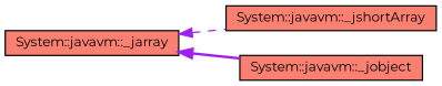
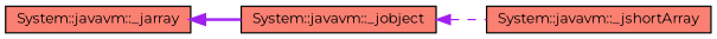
  digraph {
    fontname=Montserrat
    rankdir=LR
    node [color=black fillcolor=salmon fontname=Montserrat fontsize=10 shape=record style=filled]
    edge [color=purple dir=back fontname=Montserrat fontsize=10 labelfontname=Helvetica labelfontsize=10]
    n1 [fontcolor=black height=0.2 label="System::javavm::_jshortArray" width=0.4]
    n2 [height=0.2 label="System::javavm::_jarray" width=0.4]
    n3 [height=0.2 label="System::javavm::_jobject" width=0.4]
-   n2 -> n1 [style=dashed]
+   n3 -> n1 [style=dashed]
    n2 -> n3 [style=bold]
  }
